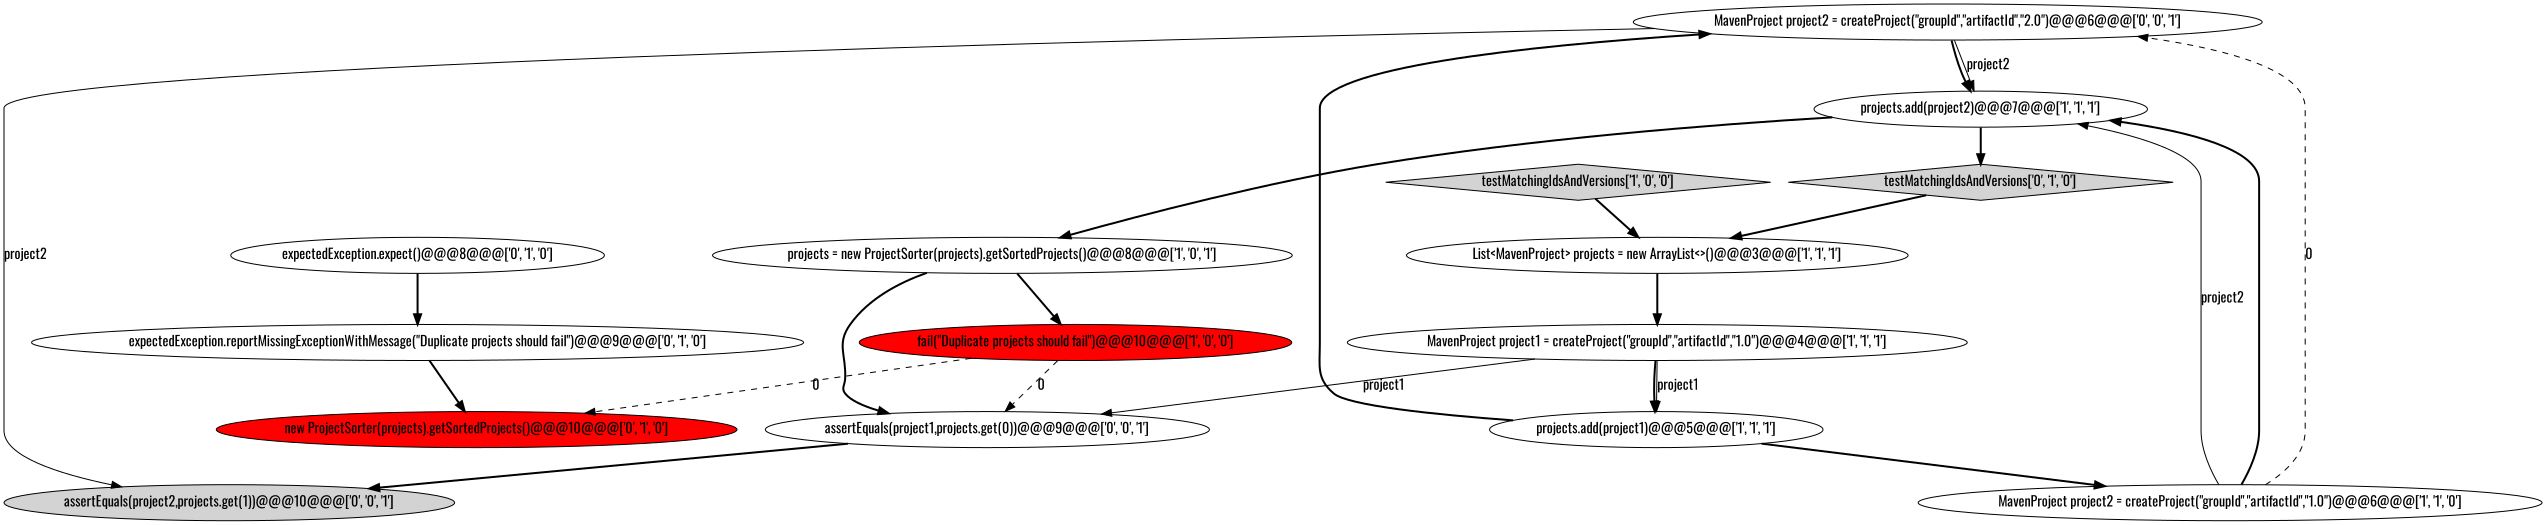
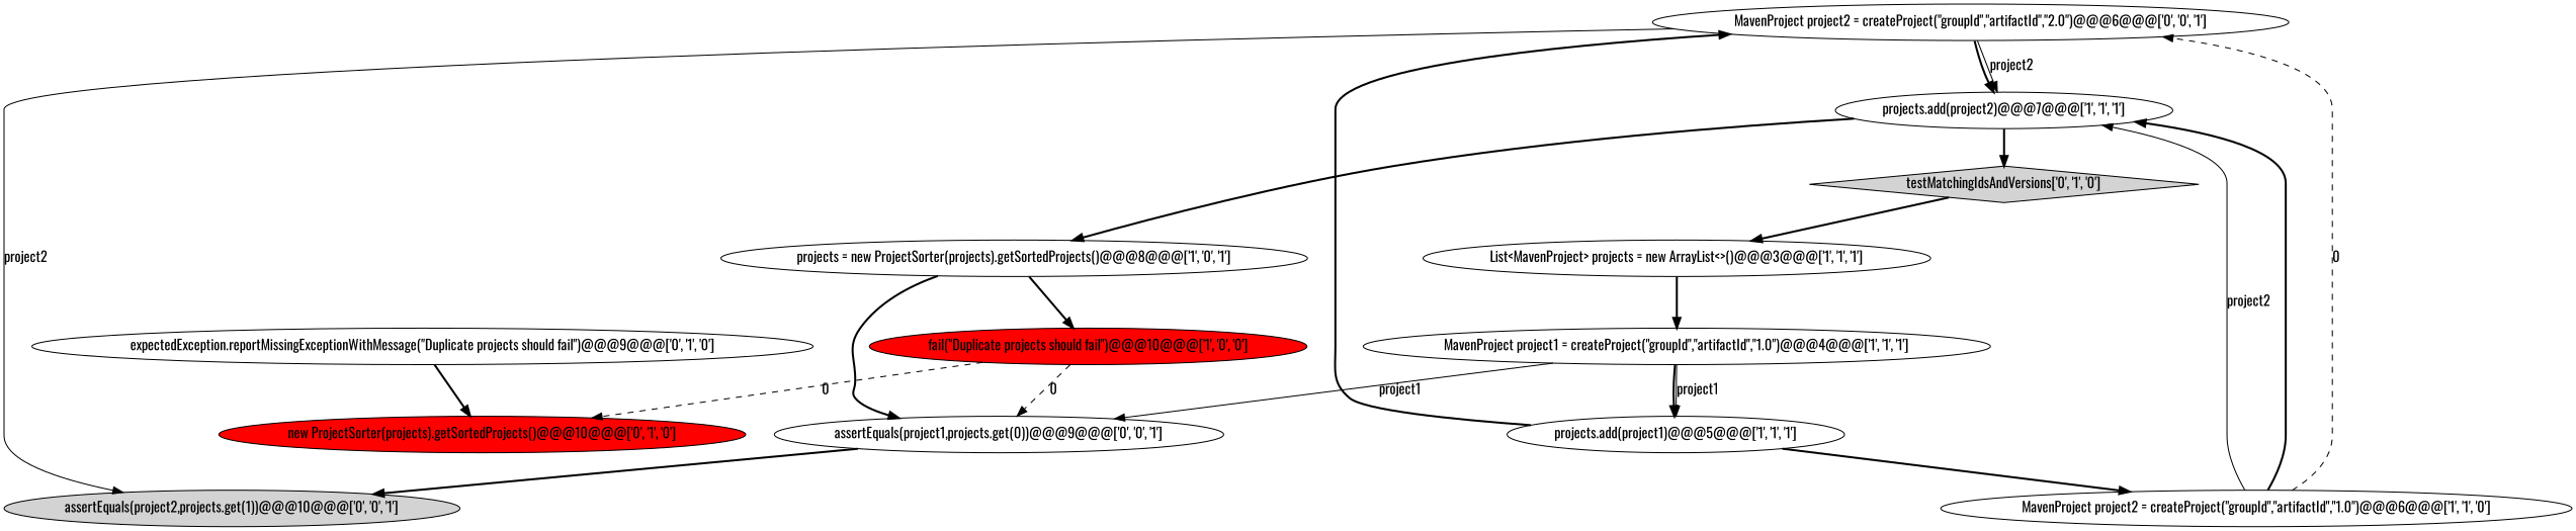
  digraph {
    fontname=Oswald
    node [fillcolor=white fontname=Oswald shape=ellipse style=filled]
    edge [fontname=Oswald style=bold]
-   n1 [label="expectedException.expect()@@@8@@@['0', '1', '0']"]
    n2 [label="expectedException.reportMissingExceptionWithMessage(\"Duplicate projects should fail\")@@@9@@@['0', '1', '0']"]
    n3 [fillcolor=red label="new ProjectSorter(projects).getSortedProjects()@@@10@@@['0', '1', '0']"]
    n4 [fillcolor=lightgray label="testMatchingIdsAndVersions['0', '1', '0']" shape=diamond]
    n5 [label="List<MavenProject> projects = new ArrayList<>()@@@3@@@['1', '1', '1']"]
    n6 [label="MavenProject project1 = createProject(\"groupId\",\"artifactId\",\"1.0\")@@@4@@@['1', '1', '1']"]
    n7 [fillcolor=lightgray label="assertEquals(project2,projects.get(1))@@@10@@@['0', '0', '1']"]
-   n8 [fillcolor=lightgray label="testMatchingIdsAndVersions['1', '0', '0']" shape=diamond]
    n9 [label="projects.add(project1)@@@5@@@['1', '1', '1']"]
    n10 [label="assertEquals(project1,projects.get(0))@@@9@@@['0', '0', '1']"]
    n11 [label="MavenProject project2 = createProject(\"groupId\",\"artifactId\",\"2.0\")@@@6@@@['0', '0', '1']"]
    n12 [label="MavenProject project2 = createProject(\"groupId\",\"artifactId\",\"1.0\")@@@6@@@['1', '1', '0']"]
    n13 [label="projects.add(project2)@@@7@@@['1', '1', '1']"]
    n14 [label="projects = new ProjectSorter(projects).getSortedProjects()@@@8@@@['1', '0', '1']"]
    n15 [fillcolor=red label="fail(\"Duplicate projects should fail\")@@@10@@@['1', '0', '0']"]
-   n1 -> n2
    n2 -> n3
    n4 -> n5
    n5 -> n6
    n6 -> n9
    n6 -> n9 [label=project1 style=solid]
    n6 -> n10 [label=project1 style=solid]
-   n8 -> n5
    n9 -> n11
    n9 -> n12
    n10 -> n7
    n11 -> n7 [label=project2 style=solid]
    n11 -> n13 [label=project2 style=solid]
    n11 -> n13
    n12 -> n11 [label=0 style=dashed]
    n12 -> n13 [label=project2 style=solid]
    n12 -> n13
    n13 -> n4
    n13 -> n14
    n14 -> n10
    n14 -> n15
    n15 -> n3 [label=0 style=dashed]
    n15 -> n10 [label=0 style=dashed]
  }
